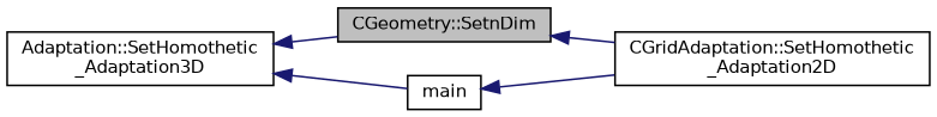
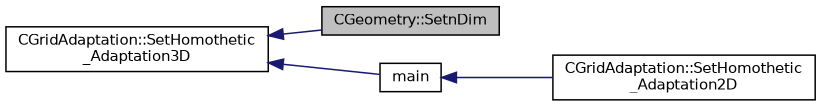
  digraph {
    rankdir=LR
    node [color=black fillcolor=white fontname=Helvetica fontsize=10 shape=record style=filled]
    edge [color=midnightblue dir=back fontname=Helvetica fontsize=10 labelfontname=Helvetica labelfontsize=10 style=solid]
    n1 [fillcolor=grey75 fontcolor=black height=0.2 label="CGeometry::SetnDim" width=0.4]
    n2 [height=0.2 label="CGridAdaptation::SetHomothetic\l_Adaptation2D" width=0.4]
-   n3 [height=0.2 label="Adaptation::SetHomothetic\l_Adaptation3D" width=0.4]
+   n3 [height=0.2 label="CGridAdaptation::SetHomothetic\l_Adaptation3D" width=0.4]
    n4 [height=0.2 label=main width=0.4]
-   n1 -> n2
    n3 -> n1
    n3 -> n4
    n4 -> n2
  }
